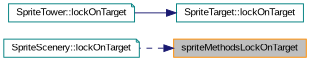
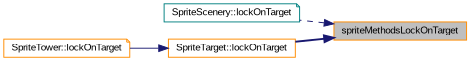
  digraph {
    fontname="Liberation Sans"
    rankdir=RL
    node [color=darkorange fillcolor=white fontname="Liberation Sans" fontsize=10 shape=box style=filled]
    edge [color=midnightblue dir=back fontname="Liberation Sans" fontsize=10 labelfontname=Helvetica labelfontsize=10]
    n1 [fillcolor=grey75 fontcolor=black height=0.2 label=spriteMethodsLockOnTarget width=0.4]
    n2 [color=teal height=0.2 label="SpriteScenery::lockOnTarget" shape=note width=0.4]
-   n3 [color=teal height=0.2 label="SpriteTarget::lockOnTarget" width=0.4]
-   n4 [color=teal height=0.2 label="SpriteTower::lockOnTarget" shape=note width=0.4]
+   n3 [height=0.2 label="SpriteTarget::lockOnTarget" width=0.4]
+   n4 [height=0.2 label="SpriteTower::lockOnTarget" shape=note width=0.4]
    n1 -> n2 [style=dashed]
+   n1 -> n3 [style=bold]
    n3 -> n4 [style=solid]
  }
